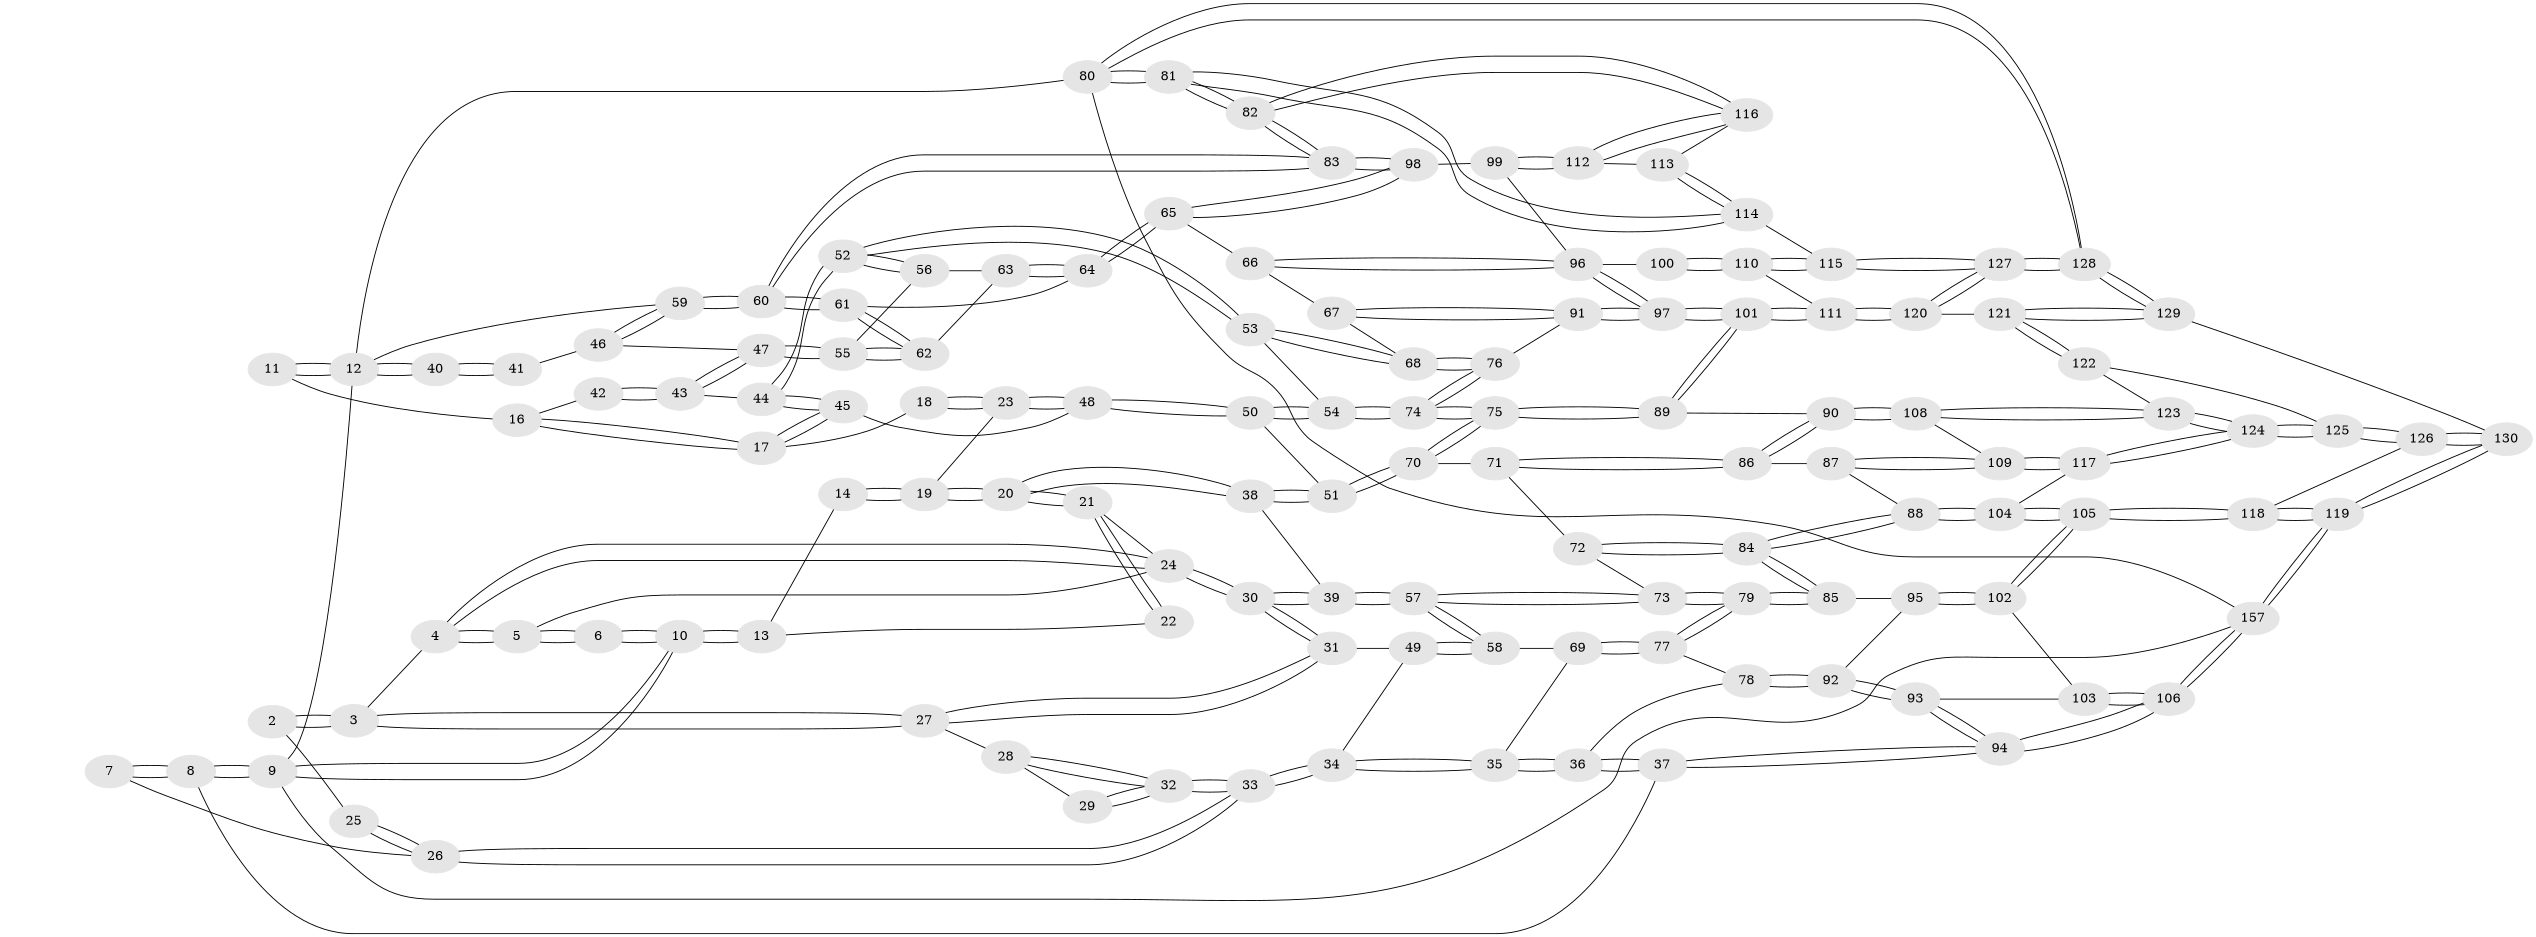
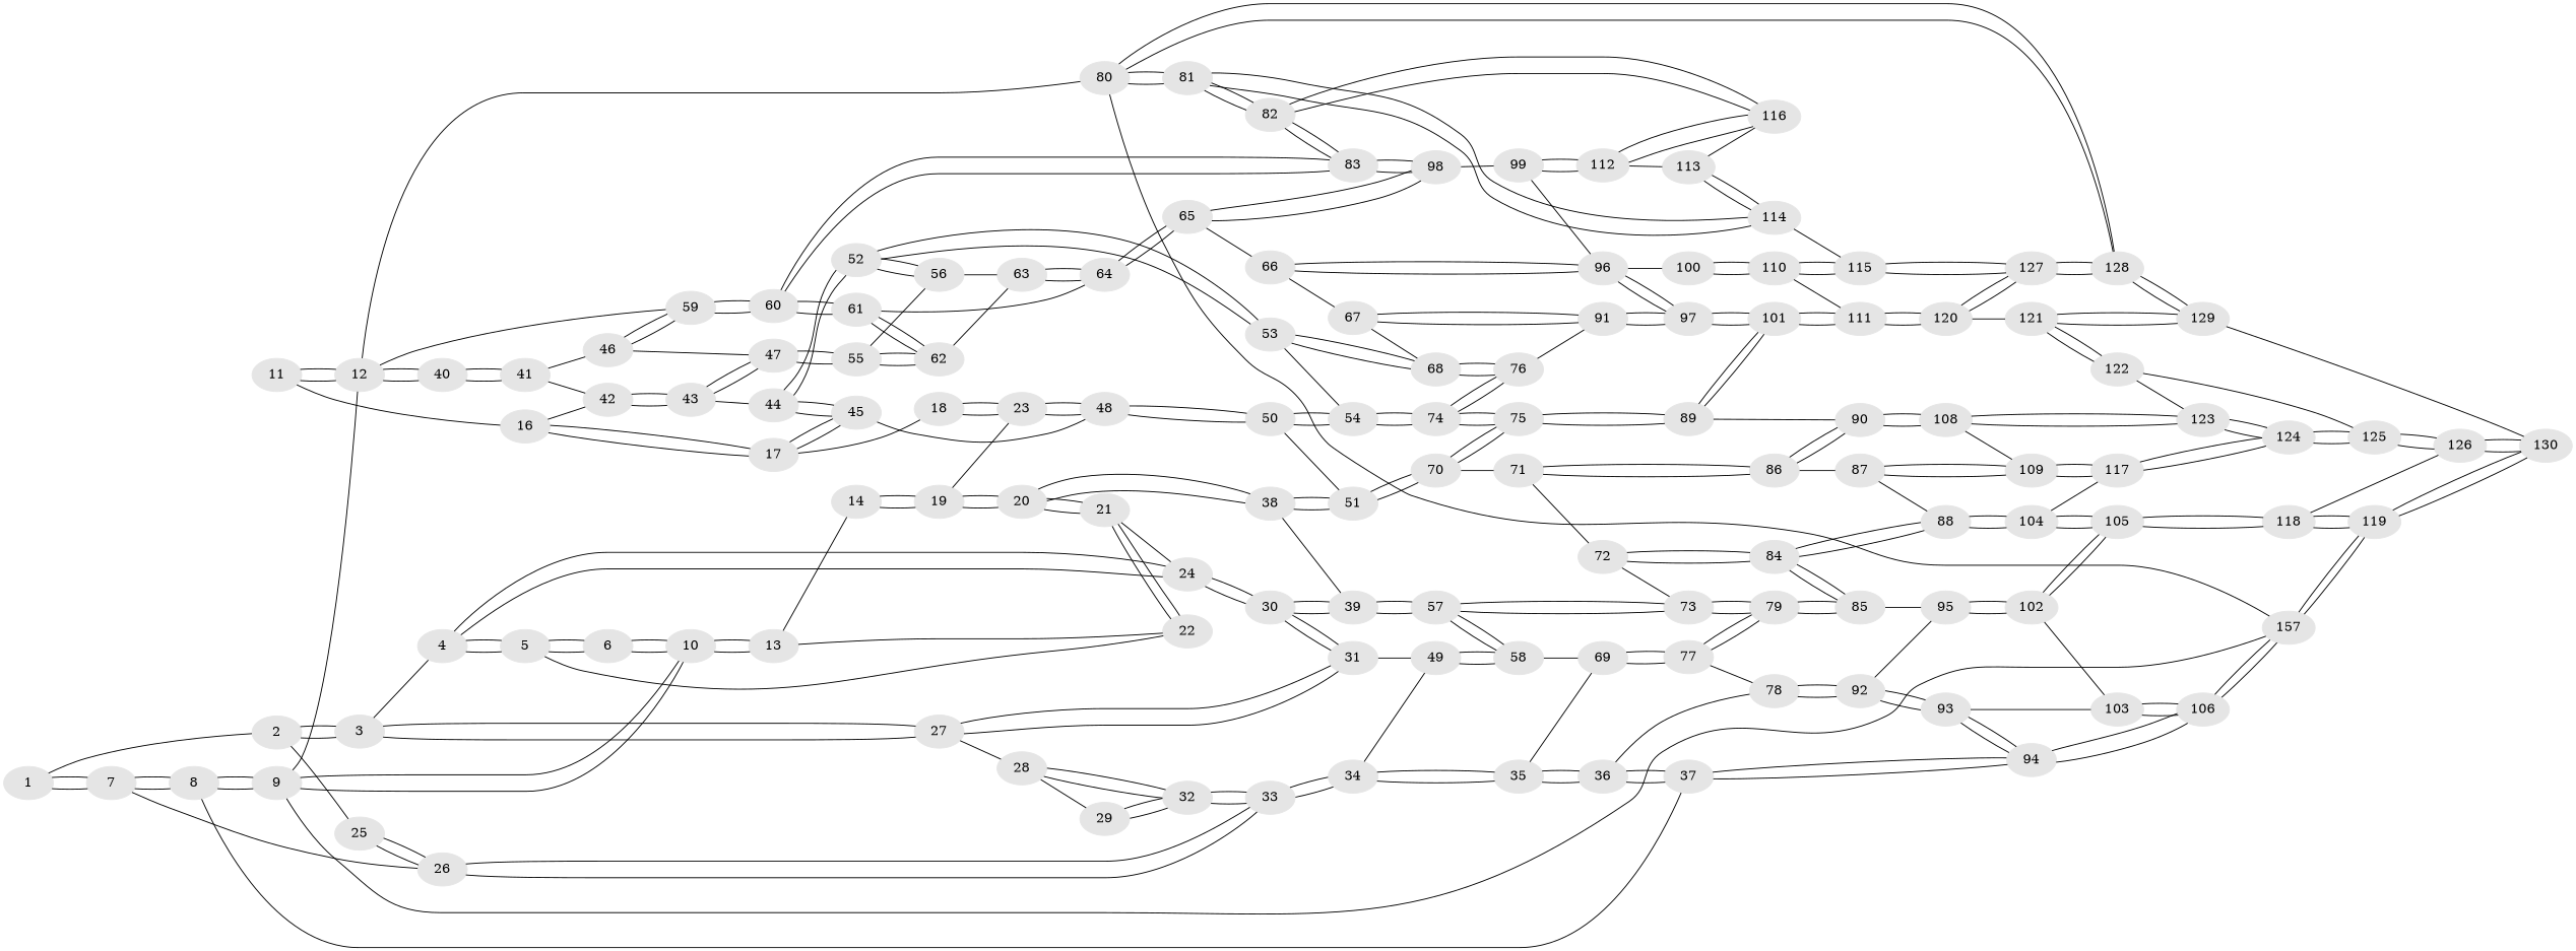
  graph {
    rankdir=LR
    node [color=gray90 style=filled]
+   1
    2
    7
    3
    25
    8
    26
    4
    27
    5
    24
    28
    31
    6
    22
    30
    10
    13
    9
    37
    33
    12
    n23 [label=157]
    94
    40
    80
    59
    119
    14
    11
    16
    17
    42
    41
    81
    128
    19
    23
    20
    18
    45
    43
    48
    21
    38
    39
    51
    50
    29
    32
    34
    49
    57
    58
    35
    36
    69
    78
    77
    92
    106
    70
    73
    46
    60
    47
    44
    52
    55
    53
    56
    62
    54
    74
    71
    75
    68
    63
    76
    64
    79
    61
    83
    98
    65
    66
    67
    96
    99
    91
    97
    100
    72
    86
    89
    84
    87
    90
    85
    88
    101
    95
    93
    82
    114
    129
    116
    115
    104
    102
    109
    108
    117
    105
    111
    123
    103
    110
    112
    113
    120
    118
    124
    126
    130
    127
    121
    125
    122
+   1 -- 2
+   1 -- 7
+   1 -- 7
    2 -- 3
    2 -- 3
    2 -- 25
    7 -- 8
    7 -- 8
    7 -- 26
    3 -- 4
    3 -- 27
    3 -- 27
    25 -- 26
    25 -- 26
    8 -- 9
    8 -- 9
    8 -- 37
    26 -- 33
    26 -- 33
    4 -- 5
    4 -- 5
    4 -- 24
    4 -- 24
    27 -- 28
    27 -- 31
    27 -- 31
    5 -- 6
    5 -- 6
-   5 -- 24
+   5 -- 22
    24 -- 30
    24 -- 30
    28 -- 29
    28 -- 32
    28 -- 32
    31 -- 49
    6 -- 10
    6 -- 10
    30 -- 31
    30 -- 31
    30 -- 39
    30 -- 39
    10 -- 13
    10 -- 13
    13 -- 22
    13 -- 14
    9 -- 10
    9 -- 10
    9 -- 12
    9 -- n23
    37 -- 94
    37 -- 94
    33 -- 34
    33 -- 34
    12 -- 40
    12 -- 40
    12 -- 80
    12 -- 59
    n23 -- 119
    n23 -- 119
    94 -- 106
    94 -- 106
    40 -- 41
    40 -- 41
    80 -- n23
    80 -- 81
    80 -- 81
    80 -- 128
    80 -- 128
    59 -- 60
    59 -- 60
    119 -- 130
    119 -- 130
    14 -- 19
    14 -- 19
    11 -- 12
    11 -- 12
    11 -- 16
    16 -- 17
    16 -- 17
    16 -- 42
    17 -- 18
    17 -- 45
    17 -- 45
    42 -- 43
    42 -- 43
+   41 -- 42
    41 -- 46
    81 -- 82
    81 -- 82
    81 -- 114
    81 -- 114
    128 -- 129
    128 -- 129
    19 -- 23
    19 -- 20
    19 -- 20
    23 -- 48
    23 -- 48
    20 -- 21
    20 -- 21
    20 -- 38
    20 -- 38
    18 -- 23
    18 -- 23
    45 -- 48
    43 -- 47
    43 -- 47
    43 -- 44
    48 -- 50
    48 -- 50
    21 -- 24
    21 -- 22
    21 -- 22
    38 -- 39
    38 -- 51
    38 -- 51
    39 -- 57
    39 -- 57
    51 -- 70
    51 -- 70
    50 -- 51
    50 -- 54
    50 -- 54
    29 -- 32
    29 -- 32
    32 -- 33
    32 -- 33
    34 -- 49
    34 -- 35
    34 -- 35
    49 -- 58
    49 -- 58
    57 -- 58
    57 -- 58
    57 -- 73
    57 -- 73
    58 -- 69
    35 -- 36
    35 -- 36
    35 -- 69
    36 -- 37
    36 -- 37
    36 -- 78
    69 -- 77
    69 -- 77
    78 -- 92
    78 -- 92
    77 -- 78
    77 -- 79
    77 -- 79
    92 -- 95
    92 -- 93
    92 -- 93
    106 -- n23
    106 -- n23
    70 -- 71
    70 -- 75
    70 -- 75
    73 -- 79
    73 -- 79
    46 -- 59
    46 -- 59
    46 -- 47
    60 -- 61
    60 -- 61
    60 -- 83
    60 -- 83
    47 -- 55
    47 -- 55
    44 -- 45
    44 -- 45
    44 -- 52
    44 -- 52
    52 -- 53
    52 -- 53
    52 -- 56
    52 -- 56
    55 -- 56
    55 -- 62
    55 -- 62
    53 -- 54
    53 -- 68
    53 -- 68
    56 -- 63
    62 -- 63
    54 -- 74
    54 -- 74
    74 -- 75
    74 -- 75
    74 -- 76
    74 -- 76
    71 -- 72
    71 -- 86
    71 -- 86
    75 -- 89
    75 -- 89
    68 -- 76
    68 -- 76
    63 -- 64
    63 -- 64
    76 -- 91
    64 -- 65
    64 -- 65
    79 -- 85
    79 -- 85
    61 -- 62
    61 -- 62
    61 -- 64
    83 -- 98
    83 -- 98
    98 -- 99
    65 -- 98
    65 -- 98
    65 -- 66
    66 -- 67
    66 -- 96
    66 -- 96
    67 -- 68
    67 -- 91
    67 -- 91
    96 -- 97
    96 -- 97
    96 -- 100
    99 -- 96
    99 -- 112
    99 -- 112
    91 -- 97
    91 -- 97
    97 -- 101
    97 -- 101
    100 -- 110
    100 -- 110
    72 -- 73
    72 -- 84
    72 -- 84
    86 -- 87
    86 -- 90
    86 -- 90
    89 -- 90
    89 -- 101
    89 -- 101
    84 -- 85
    84 -- 85
    84 -- 88
    84 -- 88
    87 -- 88
    87 -- 109
    87 -- 109
    90 -- 108
    90 -- 108
    85 -- 95
    88 -- 104
    88 -- 104
    101 -- 111
    101 -- 111
    95 -- 102
    95 -- 102
    93 -- 94
    93 -- 94
    93 -- 103
    82 -- 83
    82 -- 83
    82 -- 116
    82 -- 116
    114 -- 115
    129 -- 130
    115 -- 127
    115 -- 127
    104 -- 117
    104 -- 105
    104 -- 105
    102 -- 105
    102 -- 105
    102 -- 103
    109 -- 117
    109 -- 117
    108 -- 109
    108 -- 123
    108 -- 123
    117 -- 124
    117 -- 124
    105 -- 118
    105 -- 118
    111 -- 120
    111 -- 120
    123 -- 124
    123 -- 124
    103 -- 106
    103 -- 106
    110 -- 115
    110 -- 115
    110 -- 111
    112 -- 116
    112 -- 116
    112 -- 113
    113 -- 114
    113 -- 114
    113 -- 116
    120 -- 127
    120 -- 127
    120 -- 121
    118 -- 119
    118 -- 119
    118 -- 126
    124 -- 125
    124 -- 125
    126 -- 130
    126 -- 130
    127 -- 128
    127 -- 128
    121 -- 129
    121 -- 129
    121 -- 122
    121 -- 122
    125 -- 126
    125 -- 126
    122 -- 123
    122 -- 125
  }
